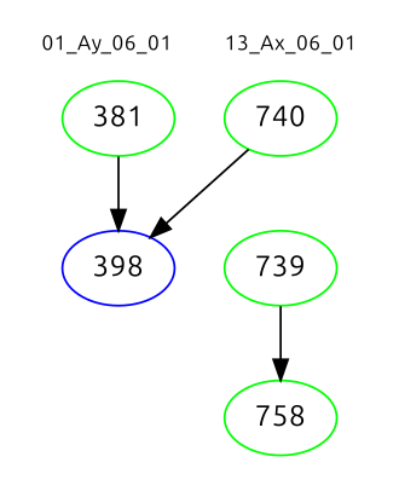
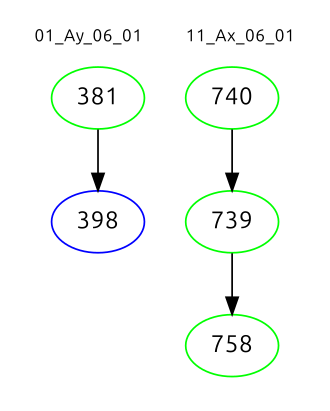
  digraph {
    fontname=Ubuntu
    node [color=green fontname=Ubuntu]
    edge [color=black fontname=Ubuntu]
    n1 [label=381]
    n2 [color=blue label=398]
    n3 [label=740]
    n4 [label=739]
    n5 [label=758]
    subgraph cluster_1 {
      color=white
      fontsize=10
      label="01_Ay_06_01"
      n1
      n2
    }
    subgraph cluster_2 {
      color=white
      fontsize=10
-     label="13_Ax_06_01"
+     label="11_Ax_06_01"
      n3
      n4
      n5
    }
    n1 -> n2
-   n3 -> n2
+   n3 -> n4
    n4 -> n5
  }
